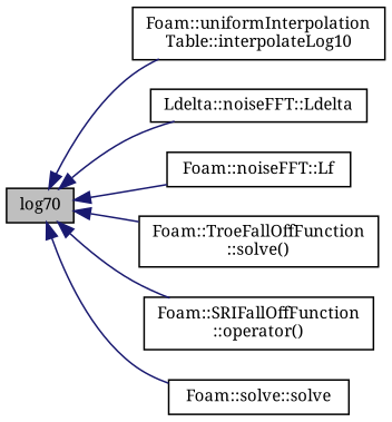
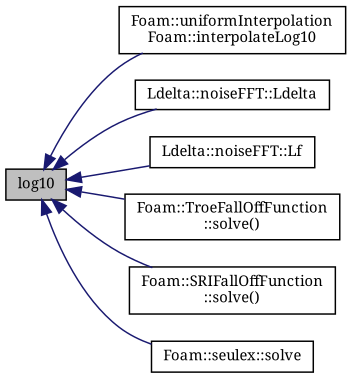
  digraph {
    fontname="Noto Serif"
    rankdir=LR
    node [color=black fontname="Noto Serif" fontsize=10 shape=record]
    edge [color=midnightblue dir=back fontname="Noto Serif" fontsize=10 labelfontname=Helvetica labelfontsize=10 style=solid]
-   n1 [fillcolor=grey75 fontcolor=black height=0.2 label=log70 style=filled width=0.4]
-   n2 [height=0.2 label="Foam::uniformInterpolation\lTable::interpolateLog10" width=0.4]
+   n1 [fillcolor=grey75 fontcolor=black height=0.2 label=log10 style=filled width=0.4]
+   n2 [height=0.2 label="Foam::uniformInterpolation\lFoam::interpolateLog10" width=0.4]
    n3 [height=0.2 label="Ldelta::noiseFFT::Ldelta" width=0.4]
-   n4 [height=0.2 label="Foam::noiseFFT::Lf" width=0.4]
+   n4 [height=0.2 label="Ldelta::noiseFFT::Lf" width=0.4]
    n5 [height=0.2 label="Foam::TroeFallOffFunction\l::solve()" width=0.4]
-   n6 [height=0.2 label="Foam::SRIFallOffFunction\l::operator()" width=0.4]
-   n7 [height=0.2 label="Foam::solve::solve" width=0.4]
+   n6 [height=0.2 label="Foam::SRIFallOffFunction\l::solve()" width=0.4]
+   n7 [height=0.2 label="Foam::seulex::solve" width=0.4]
    n1 -> n2
    n1 -> n3
    n1 -> n4
    n1 -> n5
    n1 -> n6
    n1 -> n7
  }
